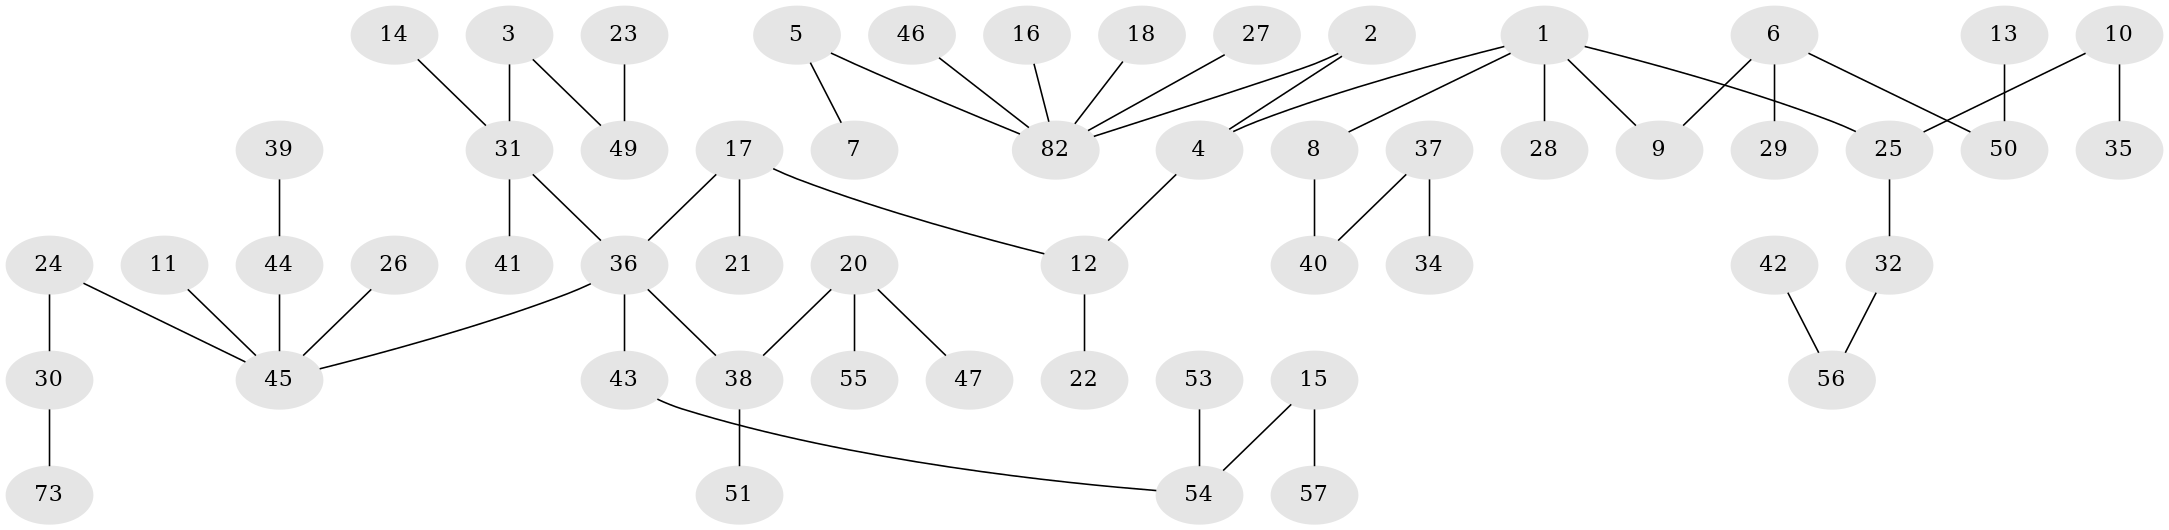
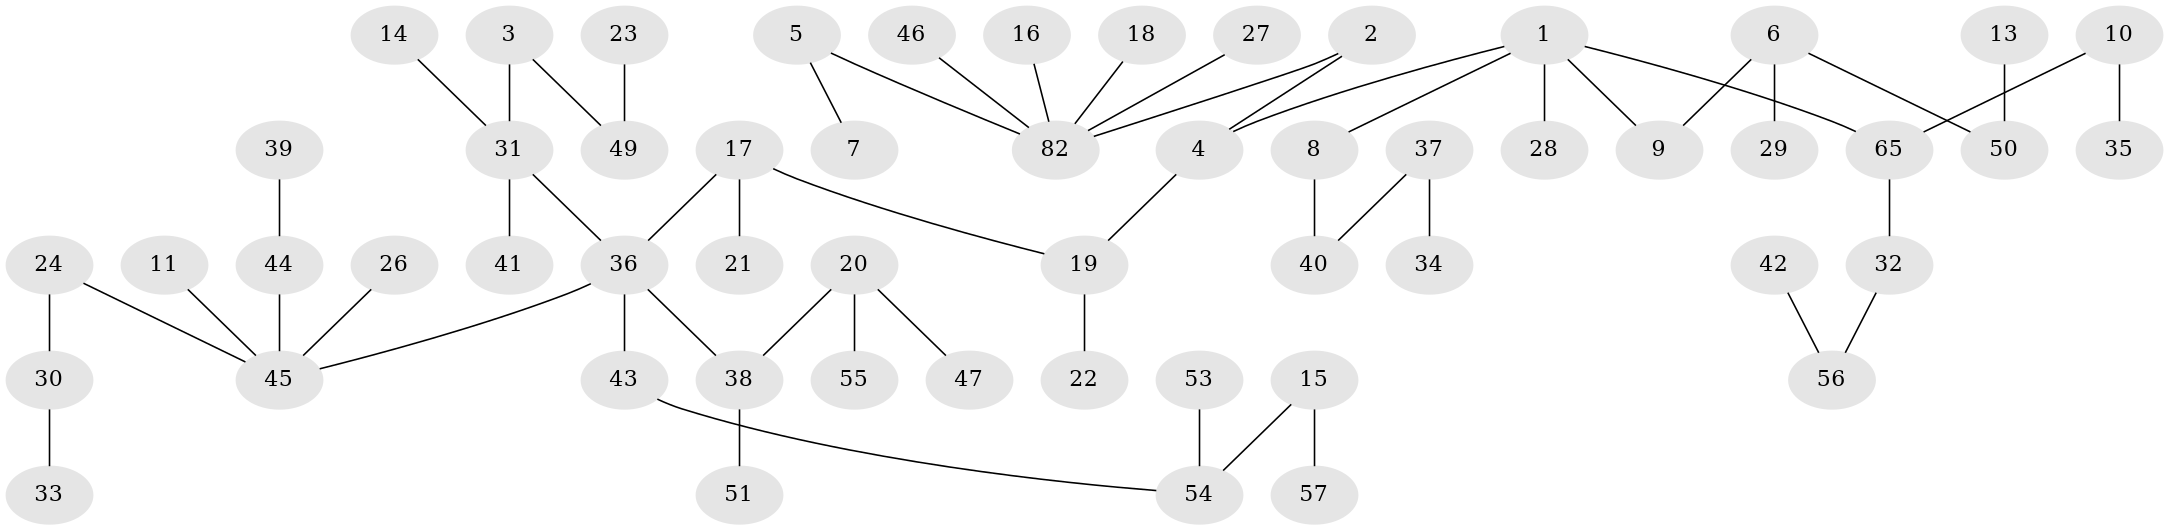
  graph {
    fontname="DejaVu Serif"
    node [color=gray90 fontname="DejaVu Serif" style=filled]
    edge [fontname="DejaVu Serif" weight=1.0]
    1
    4
    8
    9
-   25
+   25 [label=65]
    28
-   19 [label=12]
+   19
    40
    32
    2
    n11 [label=82]
    3
    31
    49
    36
    41
    22
    45
    38
    43
    5
    7
    6
    29
    50
    10
    35
    11
    24
    30
    13
    14
    15
    54
    57
    16
    17
    21
    18
    20
    47
    55
    51
    23
-   33 [label=73]
+   33
    56
    26
    27
    37
    34
    39
    44
    42
    46
    53
    1 -- 4
    1 -- 8
    1 -- 9
    1 -- 25
    1 -- 28
    4 -- 19
    8 -- 40
    25 -- 32
    19 -- 22
    32 -- 56
    2 -- 4
    2 -- n11
    3 -- 31
    3 -- 49
    31 -- 36
    31 -- 41
    36 -- 45
    36 -- 38
    36 -- 43
    38 -- 51
    43 -- 54
    5 -- n11
    5 -- 7
    6 -- 9
    6 -- 29
    6 -- 50
    10 -- 25
    10 -- 35
    11 -- 45
    24 -- 45
    24 -- 30
    30 -- 33
    13 -- 50
    14 -- 31
    15 -- 54
    15 -- 57
    16 -- n11
    17 -- 19
    17 -- 36
    17 -- 21
    18 -- n11
    20 -- 38
    20 -- 47
    20 -- 55
    23 -- 49
    26 -- 45
    27 -- n11
    37 -- 40
    37 -- 34
    39 -- 44
    44 -- 45
    42 -- 56
    46 -- n11
    53 -- 54
  }
